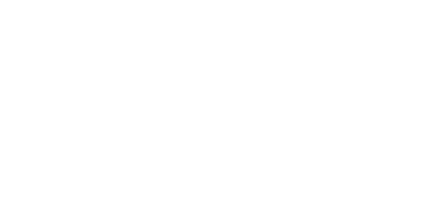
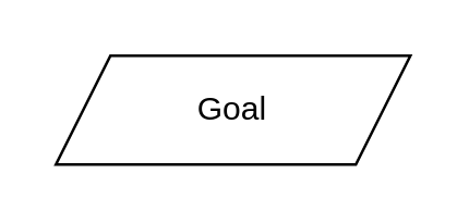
  <mxCell id="0" />
  <mxCell id="1" parent="0" />
+ <mxCell id="2" value="Goal" style="shape=parallelogram;perimeter=parallelogramPerimeter;whiteSpace=wrap;html=1;fixedSize=1;" vertex="1" parent="1"><mxGeometry x="20" y="20" width="130" height="40" as="geometry" /></mxCell>
